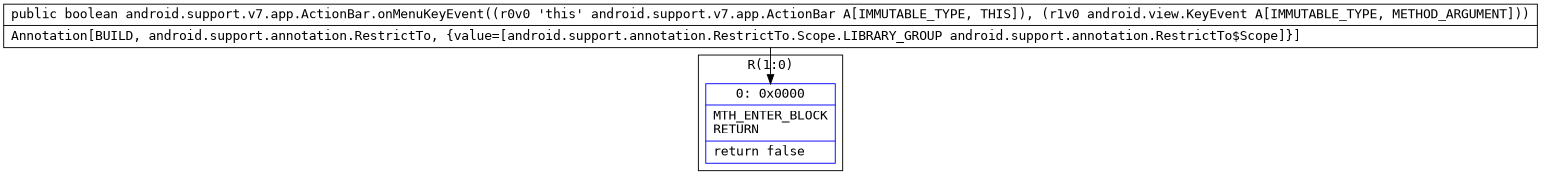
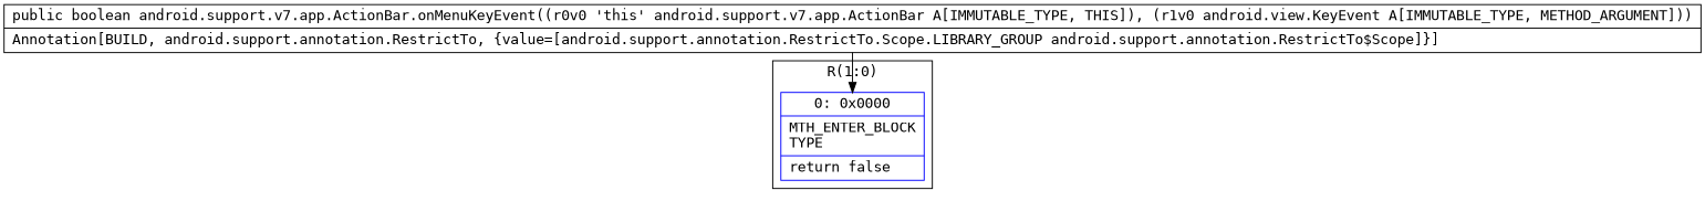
  digraph {
    fontname="DejaVu Sans Mono"
    node [shape=record fontname="DejaVu Sans Mono"]
-   n1 [color=blue label="{0\:\ 0x0000|MTH_ENTER_BLOCK\lRETURN\l|return false\l}"]
+   n1 [color=blue label="{0\:\ 0x0000|MTH_ENTER_BLOCK\lTYPE\l|return false\l}"]
    n2 [label="{public boolean android.support.v7.app.ActionBar.onMenuKeyEvent((r0v0 'this' android.support.v7.app.ActionBar A[IMMUTABLE_TYPE, THIS]), (r1v0 android.view.KeyEvent A[IMMUTABLE_TYPE, METHOD_ARGUMENT]))  | Annotation[BUILD, android.support.annotation.RestrictTo, \{value=[android.support.annotation.RestrictTo.Scope.LIBRARY_GROUP android.support.annotation.RestrictTo$Scope]\}]\l}"]
    subgraph cluster_1 {
      label="R(1:0)"
      n1
    }
    n2 -> n1 [fontname="DejaVu Sans Mono"]
  }
